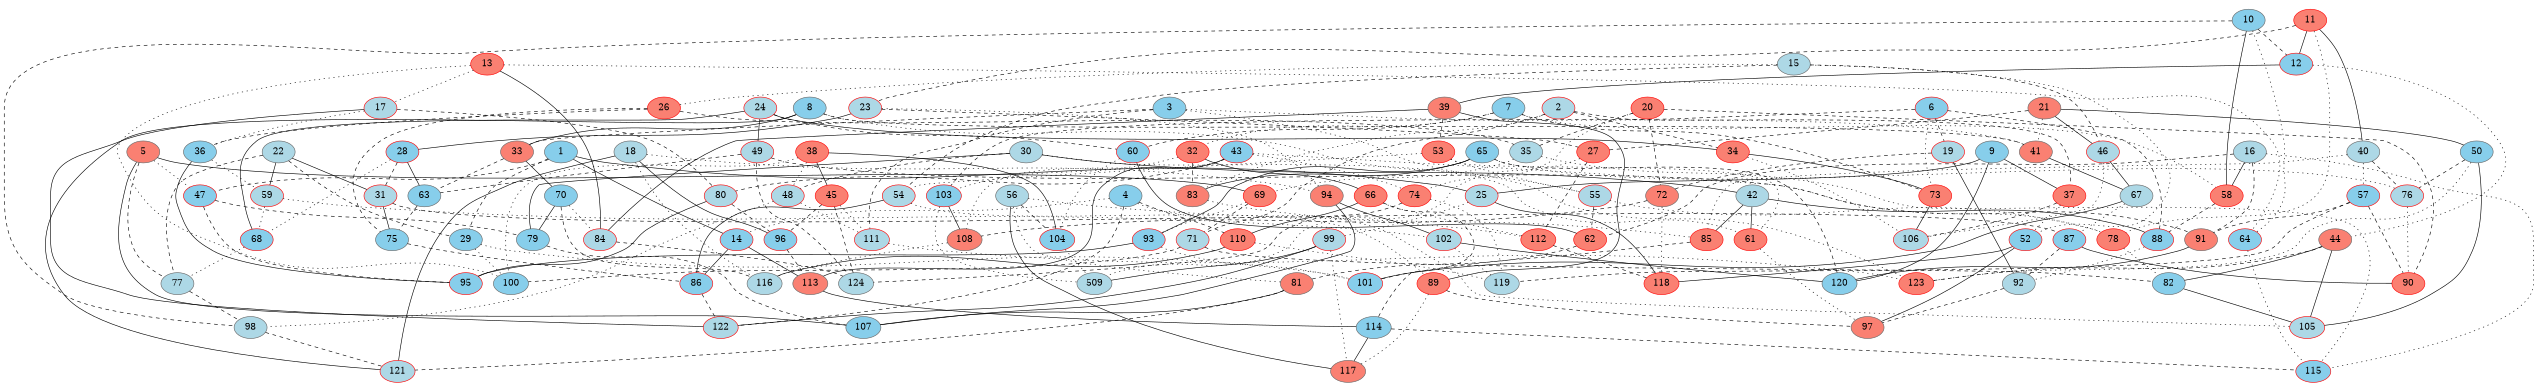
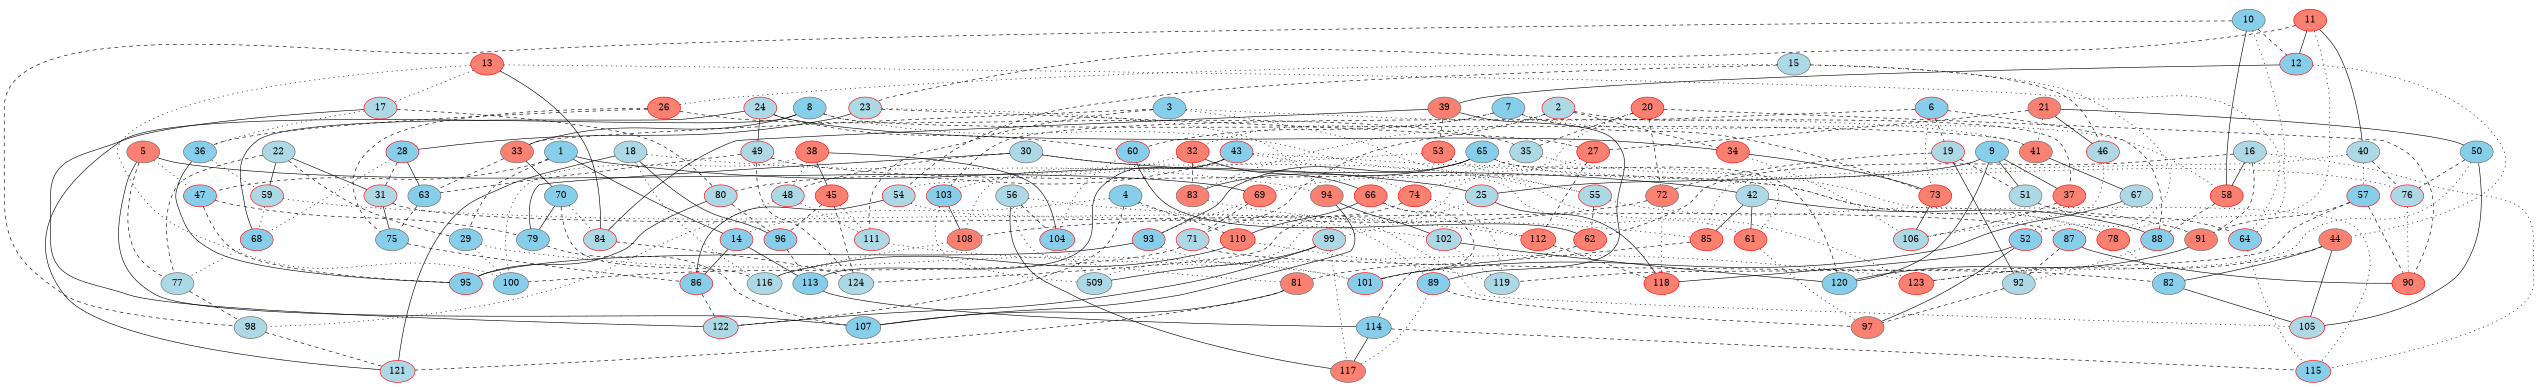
  graph {
    fontname="DejaVu Serif"
    node [color=red fillcolor=skyblue fontname="DejaVu Serif" style=filled]
    edge [fontname="DejaVu Serif" style=dashed]
    1 [color=gray40]
    14
    25 [fillcolor=lightblue]
    29 [color=gray40]
    47
    86
-   113 [color=gray40 fillcolor=salmon]
+   113 [color=gray40]
    99 [fillcolor=lightblue]
    118 [fillcolor=salmon]
    100 [color=gray40]
    101
    79 [color=gray40]
    95
    2 [fillcolor=lightblue]
    34 [fillcolor=salmon]
    37 [fillcolor=salmon]
    71 [fillcolor=lightblue]
    83 [color=gray40 fillcolor=salmon]
    73 [fillcolor=salmon]
    106 [fillcolor=lightblue]
    52
    82 [color=gray40]
    85 [fillcolor=salmon]
    3 [color=gray40]
    33 [color=gray40 fillcolor=salmon]
    41 [color=gray40 fillcolor=salmon]
    55 [fillcolor=lightblue]
    111 [fillcolor=lightblue]
    63 [color=gray40]
    70 [color=gray40]
    67 [color=gray40 fillcolor=lightblue]
    78 [fillcolor=salmon]
    62 [fillcolor=salmon]
    123 [fillcolor=salmon]
    4 [color=gray40]
    105 [fillcolor=lightblue]
    110 [fillcolor=salmon]
    122 [fillcolor=lightblue]
    116 [color=gray40 fillcolor=lightblue]
    119 [color=gray40 fillcolor=lightblue]
    5 [color=gray40 fillcolor=salmon]
    69 [fillcolor=salmon]
    77 [color=gray40 fillcolor=lightblue]
    107 [color=gray40]
    93
    98 [color=gray40 fillcolor=lightblue]
    19 [fillcolor=lightblue]
    6
    88
    103
+   51 [color=gray40 fillcolor=lightblue]
    72 [color=gray40 fillcolor=salmon]
    92 [color=gray40 fillcolor=lightblue]
    n54 [color=gray40 fillcolor=lightblue label=509]
    108 [color=gray40 fillcolor=salmon]
    7 [color=gray40]
    32 [fillcolor=salmon]
    58 [fillcolor=salmon]
    60
    66 [fillcolor=salmon]
    104
    8 [color=gray40]
    121 [fillcolor=lightblue]
    9 [color=gray40]
    120 [color=gray40]
    64
    10 [color=gray40]
    12
    39 [color=gray40 fillcolor=salmon]
    44 [color=gray40 fillcolor=salmon]
    115
    11 [fillcolor=salmon]
    23 [fillcolor=lightblue]
    40 [color=gray40 fillcolor=lightblue]
    94 [color=gray40 fillcolor=salmon]
    27 [fillcolor=salmon]
    28
    57
    76 [fillcolor=lightblue]
    84 [fillcolor=lightblue]
    53 [fillcolor=salmon]
-   89 [fillcolor=salmon]
+   89
    13 [fillcolor=salmon]
    17 [fillcolor=lightblue]
    36 [color=gray40]
    80 [fillcolor=lightblue]
    124 [color=gray40 fillcolor=lightblue]
    114 [color=gray40]
    15 [color=gray40 fillcolor=lightblue]
    26 [fillcolor=salmon]
    46 [fillcolor=lightblue]
    54 [fillcolor=lightblue]
    35 [color=gray40 fillcolor=lightblue]
    75 [color=gray40]
    97 [color=gray40 fillcolor=salmon]
    16 [color=gray40 fillcolor=lightblue]
    91 [color=gray40 fillcolor=salmon]
    81 [color=gray40 fillcolor=salmon]
    59 [fillcolor=lightblue]
    96
    18 [color=gray40 fillcolor=lightblue]
    102 [fillcolor=lightblue]
    20 [fillcolor=salmon]
    74 [fillcolor=salmon]
    90 [fillcolor=salmon]
    21 [color=gray40 fillcolor=salmon]
    50 [color=gray40]
    112 [fillcolor=salmon]
    22 [color=gray40 fillcolor=lightblue]
    31 [fillcolor=lightblue]
    87
    68
    24 [fillcolor=lightblue]
    49 [fillcolor=lightblue]
    117 [color=gray40 fillcolor=salmon]
    30 [color=gray40 fillcolor=lightblue]
    42 [color=gray40 fillcolor=lightblue]
    48 [fillcolor=lightblue]
    61 [fillcolor=salmon]
    38 [fillcolor=salmon]
    45 [fillcolor=salmon]
    43
    56 [color=gray40 fillcolor=lightblue]
    65 [color=gray40]
    1 -- 14 [style=solid]
    1 -- 25 [style=solid]
    1 -- 29
    1 -- 47
    14 -- 86 [style=solid]
    14 -- 113 [style=solid]
    25 -- 99 [style=dotted]
    25 -- 118 [style=solid]
    29 -- 100 [style=dotted]
    29 -- 101 [style=dotted]
    47 -- 79
    47 -- 95
    86 -- 122
    113 -- 114 [style=solid]
    99 -- 122 [style=solid]
    99 -- n54 [style=solid]
    99 -- 117 [style=dotted]
    79 -- 107
    2 -- 34
    2 -- 37
    2 -- 71
    2 -- 83 [style=dotted]
    34 -- 73 [style=solid]
    34 -- 106 [style=dotted]
    37 -- 106
    37 -- 52 [style=dotted]
    71 -- 100
    71 -- 82
    83 -- 85 [style=dotted]
    73 -- 106 [style=solid]
    52 -- 118 [style=solid]
    52 -- 97 [style=solid]
    82 -- 105 [style=solid]
    85 -- 101
    3 -- 33
    3 -- 41 [style=dotted]
    3 -- 55 [style=dotted]
    3 -- 111
    33 -- 63
    33 -- 70 [style=solid]
    41 -- 67 [style=solid]
    55 -- 78 [style=dotted]
    55 -- 62
    111 -- 123 [style=dotted]
    63 -- 75
    70 -- 79 [style=solid]
    70 -- 116
    70 -- 84 [style=dotted]
    67 -- 101 [style=solid]
    67 -- 87 [style=dotted]
    78 -- 82 [style=dotted]
    62 -- 81
    4 -- 14 [style=dotted]
    4 -- 105 [style=dotted]
    4 -- 110
    4 -- 122
    110 -- 116 [style=solid]
    110 -- 119 [style=dotted]
    5 -- 47 [style=dotted]
    5 -- 69 [style=solid]
    5 -- 77
    5 -- 107 [style=solid]
    69 -- 71
    69 -- 93 [style=dotted]
    77 -- 98
    93 -- 101 [style=dotted]
    93 -- 95 [style=solid]
    98 -- 121
+   19 -- 51
    19 -- 72
    19 -- 92 [style=solid]
    6 -- 73 [style=dotted]
    6 -- 19
    6 -- 88
    6 -- 103
    88 -- 92 [style=dotted]
    103 -- n54 [style=dotted]
    103 -- 108 [style=solid]
+   51 -- 64
    72 -- 118 [style=dotted]
    72 -- 108
    92 -- 97
    108 -- 116 [style=dotted]
    7 -- 73
    7 -- 32 [style=dotted]
    7 -- 58 [style=dotted]
    7 -- 60
    32 -- 83
    32 -- 103 [style=dotted]
    32 -- 66 [style=solid]
    58 -- 88
    60 -- 62 [style=solid]
    60 -- 104 [style=dotted]
    66 -- 110 [style=solid]
    66 -- 114
    66 -- 112 [style=dotted]
    104 -- n54 [style=dotted]
    8 -- 33 [style=solid]
    8 -- 41
    8 -- 123 [style=dotted]
    8 -- 121 [style=solid]
    9 -- 25 [style=solid]
    9 -- 37 [style=solid]
+   9 -- 51 [style=solid]
    9 -- 120 [style=solid]
    64 -- 115 [style=dotted]
    10 -- 98
    10 -- 58 [style=solid]
    10 -- 64 [style=dotted]
    10 -- 12
    12 -- 39 [style=solid]
    12 -- 44 [style=dotted]
    39 -- 84 [style=solid]
    39 -- 53
    39 -- 89 [style=solid]
    44 -- 82 [style=solid]
    44 -- 123
    44 -- 105 [style=solid]
    11 -- 78 [style=dotted]
    11 -- 12 [style=solid]
    11 -- 23
    11 -- 40 [style=solid]
    23 -- 94 [style=dotted]
    23 -- 27
    23 -- 28 [style=solid]
    40 -- 85 [style=dotted]
    40 -- 57 [style=dotted]
    40 -- 76
    94 -- 107 [style=solid]
    94 -- 102 [style=solid]
    27 -- n54 [style=dotted]
    27 -- 112
    28 -- 63 [style=solid]
    28 -- 31
    28 -- 68 [style=dotted]
    57 -- 119
    57 -- 91
    57 -- 90
    76 -- 90 [style=dotted]
    84 -- 124
    53 -- 55 [style=dotted]
    53 -- 54 [style=dotted]
    53 -- 61 [style=dotted]
    89 -- 97
    89 -- 117 [style=dotted]
    13 -- 100 [style=dotted]
    13 -- 64 [style=dotted]
    13 -- 84 [style=solid]
    13 -- 17 [style=dotted]
    17 -- 122 [style=solid]
    17 -- 36 [style=dotted]
    17 -- 80
    36 -- 95 [style=solid]
    36 -- 59 [style=dotted]
    80 -- 95 [style=solid]
    80 -- 96
    114 -- 115
    114 -- 117 [style=solid]
    15 -- 52 [style=dotted]
    15 -- 26 [style=dotted]
    15 -- 46
    15 -- 54
    26 -- 36
    26 -- 35
    26 -- 75
    46 -- 106 [style=dotted]
-   46 -- 67 [style=solid]
    54 -- 86 [style=solid]
    54 -- 89 [style=dotted]
    35 -- 69 [style=dotted]
    35 -- 115 [style=dotted]
    75 -- 86
    16 -- 62
    16 -- 58 [style=solid]
    16 -- 115 [style=dotted]
    16 -- 91
    91 -- 120 [style=solid]
    81 -- 107 [style=solid]
    81 -- 121
    59 -- 102 [style=dotted]
    59 -- 68 [style=dotted]
    96 -- 113
    18 -- 116 [style=dotted]
    18 -- 121 [style=solid]
    18 -- 94 [style=dotted]
    18 -- 96 [style=solid]
    102 -- 119 [style=dotted]
    102 -- 120 [style=solid]
    20 -- 72
    20 -- 35
    20 -- 74 [style=dotted]
    20 -- 90
    74 -- 119 [style=dotted]
    74 -- 124
    21 -- 41 [style=dotted]
    21 -- 27
    21 -- 46 [style=solid]
    21 -- 50 [style=solid]
    50 -- 123 [style=dotted]
    50 -- 105 [style=solid]
    50 -- 76
    112 -- 118
    22 -- 29
    22 -- 77
    22 -- 59 [style=solid]
    22 -- 31 [style=solid]
    31 -- 75 [style=solid]
    31 -- 87
    87 -- 92
    87 -- 90 [style=solid]
    68 -- 77 [style=dotted]
    24 -- 34 [style=solid]
    24 -- 60
    24 -- 68 [style=solid]
    24 -- 49 [style=solid]
    49 -- 63
    49 -- 124
    49 -- 91
    30 -- 79 [style=solid]
    30 -- 42 [style=solid]
    30 -- 48
    30 -- 61 [style=dotted]
    42 -- 85 [style=solid]
    42 -- 88 [style=solid]
    42 -- 61 [style=solid]
    48 -- 111 [style=dotted]
    48 -- 98 [style=dotted]
    61 -- 97 [style=dotted]
    38 -- 100 [style=dotted]
    38 -- 104 [style=solid]
    38 -- 48 [style=dotted]
    38 -- 45 [style=solid]
    45 -- 111 [style=dotted]
    45 -- 124
    45 -- 96
    43 -- 113 [style=solid]
    43 -- 78 [style=dotted]
    43 -- 108 [style=dotted]
    43 -- 80
    43 -- 74 [style=dotted]
    56 -- 104
    56 -- 81 [style=dotted]
    56 -- 112 [style=dotted]
    56 -- 117 [style=solid]
    65 -- 83 [style=solid]
    65 -- 93 [style=solid]
    65 -- 120
    65 -- 76 [style=dotted]
  }
